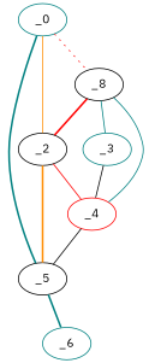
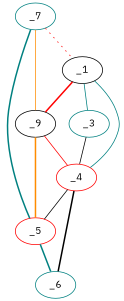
  graph {
    fontname="IBM Plex Sans"
    node [color=teal fontname="IBM Plex Sans"]
    edge [color=teal fontname="IBM Plex Sans" style=solid valence=2]
-   _0 [x=20 y=36]
-   _1 [color=black x=22 y=48 label=_8]
-   _2 [color=black x=25 y=41]
-   _5 [color=black x=43 y=29]
+   _0 [x=20 y=36 label=_7]
+   _1 [color=black x=22 y=48]
+   _2 [color=black x=25 y=41 label=_9]
+   _5 [color=red x=43 y=29]
    _3 [x=35 y=84]
    _4 [color=red x=41 y=40]
    _6 [x=47 y=23]
    _0 -- _1 [color=red style=dotted valence=1]
    _0 -- _2 [color=darkorange]
    _0 -- _5 [style=bold valence=1]
    _1 -- _2 [color=red style=bold]
    _1 -- _3 [valence=1]
    _1 -- _4
    _2 -- _5 [color=darkorange style=bold]
    _2 -- _4 [color=red]
    _5 -- _6 [style=bold]
    _3 -- _4 [color=black]
    _4 -- _5 [color=black valence=1]
+   _4 -- _6 [color=black style=bold]
  }
